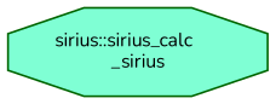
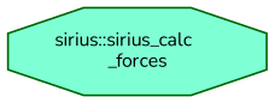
  digraph {
    rankdir=LR
    fontname=Nunito
-   n1 [color=darkgreen fillcolor=aquamarine fontname=Nunito fontsize=10 height=0.2 label="sirius::sirius_calc\l_sirius" shape=octagon style=filled width=0.4]
+   n1 [color=darkgreen fillcolor=aquamarine fontname=Nunito fontsize=10 height=0.2 label="sirius::sirius_calc\l_forces" shape=octagon style=filled width=0.4]
  }
